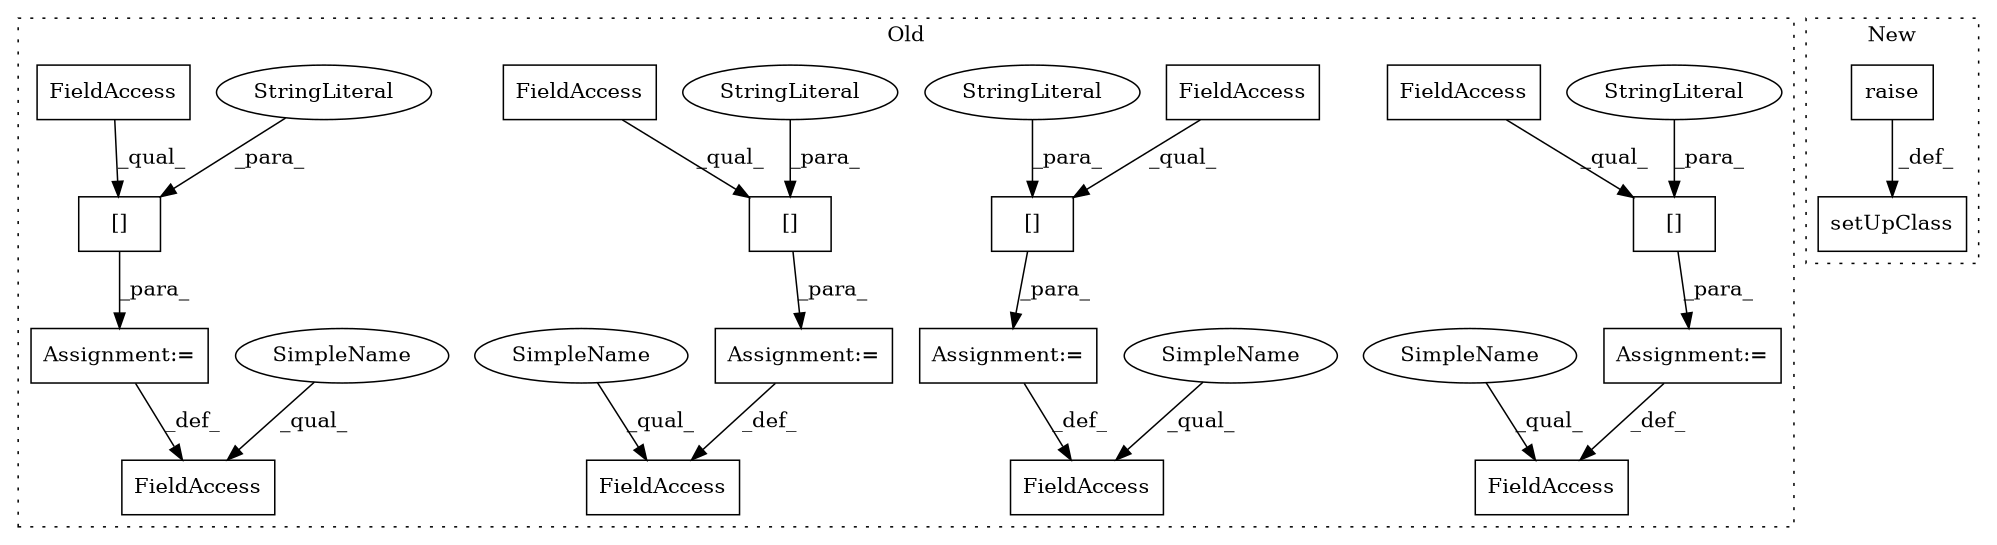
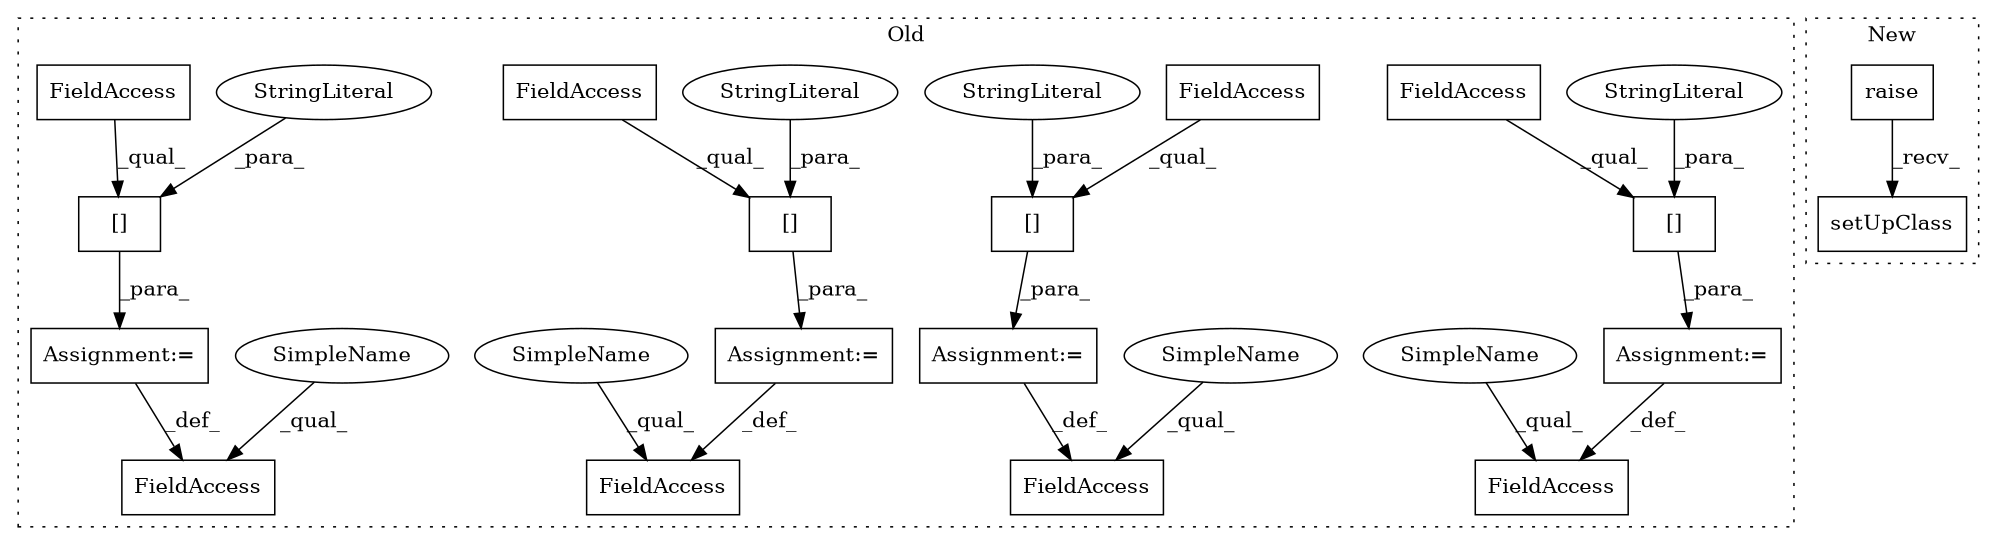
  digraph {
    node [a=22 l=1 s=957 shape=box]
    n1 [a=2 l="7,1" label="[]" s="968,998"]
    n2 [a=45 l=23 label=StringLiteral s=975 shape=ellipse]
    n3 [l=6 label=FieldAccess s=968]
    n4 [a=7 label="Assignment:=" s=967]
    n5 [l=10 label=FieldAccess]
    n6 [l=10 label=FieldAccess s=909]
    n7 [l=11 label=FieldAccess s=858]
    n8 [l=11 label=FieldAccess s=807]
    n9 [a=7 label="Assignment:=" s=919]
    n10 [a=2 l="7,1" label="[]" s="920,950"]
    n11 [l=6 label=FieldAccess s=920]
    n12 [a=7 label="Assignment:=" s=818]
    n13 [a=2 l="8,1" label="[]" s="819,851"]
    n14 [l=7 label=FieldAccess s=819]
    n15 [a=45 l=23 label=StringLiteral s=927 shape=ellipse]
    n16 [a=7 label="Assignment:=" s=869]
    n17 [a=2 l="8,1" label="[]" s="870,902"]
    n18 [l=7 label=FieldAccess s=870]
    n19 [a=45 l=24 label=StringLiteral s=878 shape=ellipse]
    n20 [a=45 l=24 label=StringLiteral s=827 shape=ellipse]
    n21 [a=42 l=3 label=SimpleName shape=ellipse]
    n22 [a=42 l=3 label=SimpleName s=909 shape=ellipse]
    n23 [a=42 l=3 label=SimpleName s=807 shape=ellipse]
    n24 [a=42 l=3 label=SimpleName s=858 shape=ellipse]
    n25 [a=32 l=12 label=setUpClass s=605]
    n26 [a=32 l=7 label=raise s=597]
    subgraph cluster_1 {
      label=Old
      style=dotted
      n1
      n2
      n3
      n4
      n5
      n6
      n7
      n8
      n9
      n10
      n11
      n12
      n13
      n14
      n15
      n16
      n17
      n18
      n19
      n20
      n21
      n22
      n23
      n24
    }
    subgraph cluster_2 {
      label=New
      style=dotted
      n25
      n26
    }
    n1 -> n4 [label=_para_]
    n2 -> n1 [label=_para_]
    n3 -> n1 [label=_qual_]
    n4 -> n5 [label=_def_]
    n9 -> n6 [label=_def_]
    n10 -> n9 [label=_para_]
    n11 -> n10 [label=_qual_]
    n12 -> n8 [label=_def_]
    n13 -> n12 [label=_para_]
    n14 -> n13 [label=_qual_]
    n15 -> n10 [label=_para_]
    n16 -> n7 [label=_def_]
    n17 -> n16 [label=_para_]
    n18 -> n17 [label=_qual_]
    n19 -> n17 [label=_para_]
    n20 -> n13 [label=_para_]
    n21 -> n5 [label=_qual_]
    n22 -> n6 [label=_qual_]
    n23 -> n8 [label=_qual_]
    n24 -> n7 [label=_qual_]
-   n26 -> n25 [label=_def_]
+   n26 -> n25 [label=_recv_]
  }
